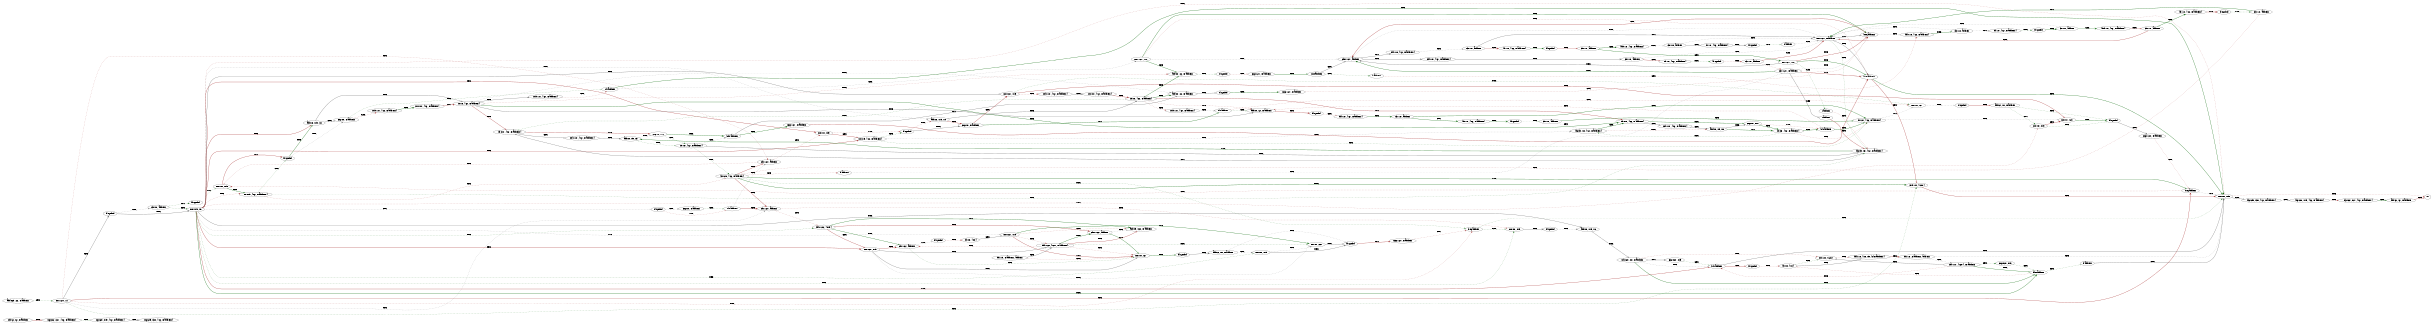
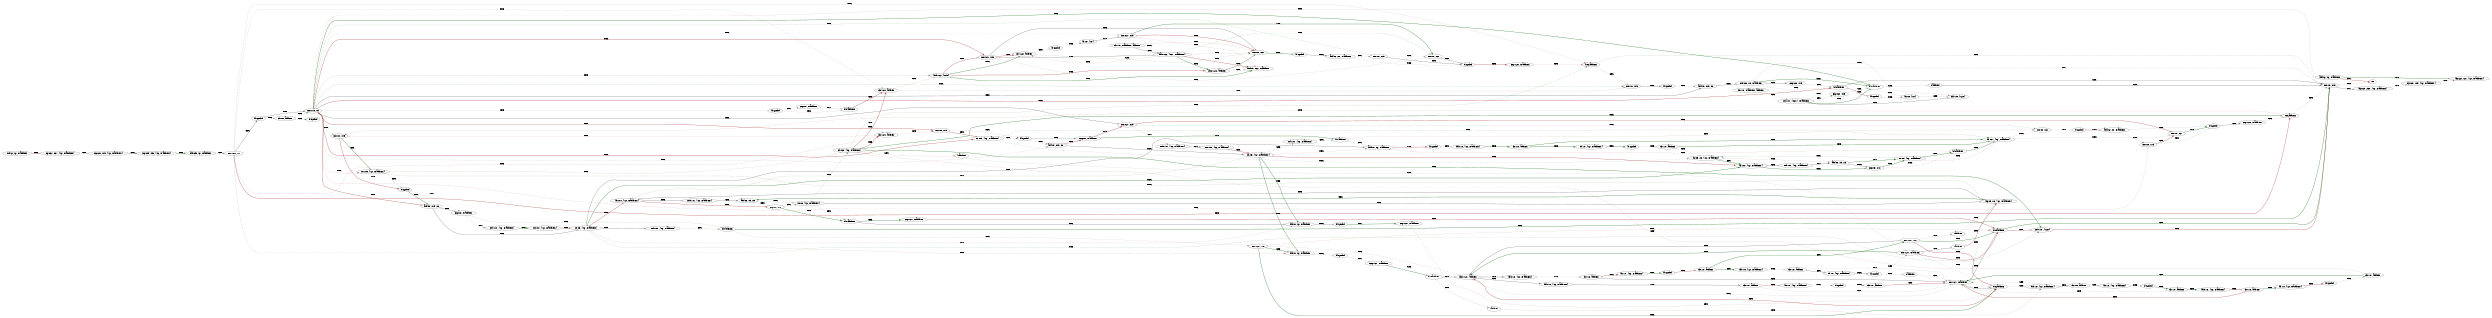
  digraph {
    rankdir=LR
    edge [arrowhead=onormal color=brown style=bold]
    n1 [label="sub sp , sp , # address"]
    n2 [label="stp x22 , x21 , [ sp , # address ]"]
    n3 [label="stp x20 , x19 , [ sp , # address ]"]
    n4 [label="stp x29 , x30 , [ sp , # address ]"]
    n5 [label="add x29 , sp , # address"]
    n6 [label="mov w20 , w1"]
    n7 [label="bl symbol"]
    n8 [label="cbz w20 , address"]
    n9 [label="cbz w20 , address"]
    n10 [label="b.eq address"]
    n11 [label="b.eq address"]
    n12 [label="strb wzr , [ x20 ]"]
    n13 [label="cbz x0 , address"]
    n14 [label="mov x19 , x0"]
    n15 [label="mov x0 , x19"]
    n16 [label="ldrb w22 , [ x19 ]"]
    n17 [label="mov x0 , x19"]
    n18 [label="mov x0 , x19"]
    n19 [label="mov x0 , x19"]
    n20 [label="bl symbol"]
    n21 [label="bl symbol"]
    n22 [label="add x8 , x19 , x0"]
    n23 [label="b.lo address"]
    n24 [label="mov x21 , x19"]
    n25 [label="str x19 , [ sp , # address ]"]
    n26 [label="add x8 , x19 , x0"]
    n27 [label="str x19 , [ sp , # address ]"]
    n28 [label="add x8 , x19 , x0"]
    n29 [label="mov x21 , x19"]
    n30 [label="mov x0 , x19"]
    n31 [label="mov x21 , x19"]
    n32 [label="mov x0 , x19"]
    n33 [label="b.hs address"]
    n34 [label="cmp x0 , # address"]
    n35 [label="b.lo address"]
    n36 [label="bl symbol"]
    n37 [label="cbz w22 , address"]
    n38 [label="and x9 , x22 , # address"]
    n39 [label="cbnz w22 , address"]
    n40 [label="bl symbol"]
    n41 [label="bl symbol"]
    n42 [label="sub x20 , x8 , # address"]
    n43 [label="bl symbol"]
    n44 [label="ldp x29 , x30 , [ sp , # address ]"]
    n45 [label=ret]
    n46 [label="mov x0 , x21"]
    n47 [label="mov x1 , x21"]
    n48 [label="ldrb w22 , [ x21 , # address ]!"]
    n49 [label="ldp x9 , x8 , [ sp , # address ]"]
    n50 [label="ldr x20 , [ sp , # address ]"]
    n51 [label="cmp x0 , # address"]
    n52 [label="str x8 , [ sp , # address ]"]
    n53 [label="ldr x21 , [ sp , # address ]"]
    n54 [label="ldp x9 , x8 , [ sp , # address ]"]
    n55 [label="cmp x0 , # address"]
    n56 [label="str x8 , [ sp , # address ]"]
    n57 [label="strb wzr , [ sp , # address ]"]
    n58 [label="mov x0 , x21"]
    n59 [label="mov x1 , x21"]
    n60 [label="bl symbol"]
    n61 [label="bl symbol"]
    n62 [label="ldr x8 , [ x0 ]"]
    n63 [label="b address"]
    n64 [label="bl symbol"]
    n65 [label="cmp x20 , x19"]
    n66 [label="ldrb w9 , [ x20 ]"]
    n67 [label="strb wzr , [ x20 ] , #- address"]
    n68 [label="cmp x20 , x19"]
-   n69 [label="ldrh w8 , [ x8 , x9 , lsl # address ]"]
    n70 [label="ldp x20 , x19 , [ sp , # address ]"]
    n71 [label="bl symbol"]
    n72 [label="ldr x8 , [ x0 ]"]
    n73 [label="add x2 , x0 , # address"]
    n74 [label="ldr x10 , [ sp , # address ]"]
    n75 [label="add x8 , x9 , x8"]
    n76 [label="b address"]
    n77 [label="strb wzr , [ sp , # address ]"]
    n78 [label="b.lt address"]
    n79 [label="strb wzr , [ sp , # address ]"]
    n80 [label="add x0 , sp , # address"]
    n81 [label="add x0 , sp , # address"]
    n82 [label="ldr x10 , [ sp , # address ]"]
    n83 [label="add x0 , sp , # address"]
    n84 [label="stur xzr , [ sp , # address ]"]
    n85 [label="mov w21 , wzr"]
    n86 [label="bl symbol"]
    n87 [label="bl symbol"]
    n88 [label="strb wzr , [ sp , # address ]"]
    n89 [label="cmp x8 , x10"]
    n90 [label="bl symbol"]
    n91 [label="strb wzr , [ sp , # address ]"]
    n92 [label="cmp x8 , x10"]
    n93 [label="cbnz w21 , address"]
    n94 [label="b.ne address"]
    n95 [label="b.eq address"]
    n96 [label="ldrb w8 , [ sp , # address ]"]
    n97 [label="ldrb w8 , [ sp , # address ]"]
    n98 [label="ldrb w8 , [ sp , # address ]"]
    n99 [label="add x8 , x9 , x8"]
    n100 [label="b.lt address"]
    n101 [label="strb wzr , [ sp , # address ]"]
    n102 [label="stur xzr , [ sp , # address ]"]
    n103 [label="bl symbol"]
    n104 [label="add x2 , x0 , # address"]
    n105 [label="ldrb w8 , [ sp , # address ]"]
    n106 [label="ldp x22 , x21 , [ sp , # address ]"]
    n107 [label="add sp , sp , # address"]
    n108 [label="tbz w8 , # address , address"]
    n109 [label="cmp w20 , # address"]
    n110 [label="cmp w21 , # address"]
    n111 [label="b.ne address"]
    n112 [label="b address"]
    n113 [label="cbz w8 , address"]
    n114 [label="cbz w8 , address"]
    n115 [label="cbz w8 , address"]
    n116 [label="cmp w20 , # address"]
    n117 [label="cbz w8 , address"]
    n118 [label="ldr w0 , [ sp , # address ]"]
    n119 [label="bl symbol"]
    n120 [label="cbz w0 , address"]
    n121 [label="mov w21 , # address"]
    n122 [label="ldr w0 , [ sp , # address ]"]
    n123 [label="ldr w0 , [ sp , # address ]"]
    n124 [label="ldr w0 , [ sp , # address ]"]
    n125 [label="str x8 , [ sp , # address ]"]
    n126 [label="tbz w9 , # address , address"]
    n127 [label="bl symbol"]
    n128 [label="cbz w0 , address"]
    n129 [label="bl symbol"]
    n130 [label="cbz w0 , address"]
    n131 [label="bl symbol"]
    n132 [label="cbz w0 , address"]
    n133 [label="b.lo address"]
    n134 [label="str x8 , [ sp , # address ]"]
    n135 [label="mov w21 , # address"]
    n136 [label="b address"]
    n137 [label="ldrb w8 , [ sp , # address ]"]
    n138 [label="mov w21 , wzr"]
    n139 [label="cbz w8 , address"]
    n140 [label="b address"]
    n141 [label="ldr w0 , [ sp , # address ]"]
    n142 [label="ldrb w8 , [ sp , # address ]"]
    n143 [label="cbz w8 , address"]
    n144 [label="ldr w0 , [ sp , # address ]"]
    n145 [label="cmp w21 , # address"]
    n146 [label="cmp w21 , # address"]
    n147 [label="bl symbol"]
    n148 [label="b address"]
    n149 [label="bl symbol"]
    n150 [label="cbz w0 , address"]
    n151 [label="b.hs address"]
    n1 -> n2 [label=CFG]
    n2 -> n3 [color=darkgreen label=CFG style=dashed]
    n3 -> n4 [arrowhead=diamond color=gray40 label=CFG]
+   n4 -> n5 [arrowhead=diamond color=darkgreen label=CFG]
    n5 -> n6 [arrowhead=vee color=darkgreen label=CFG style=dashed]
    n6 -> n7 [arrowhead=vee color=gray40 label=CFG]
    n6 -> n8 [arrowhead=vee color=gray40 label=DFG style=dashed]
    n6 -> n9 [arrowhead=diamond label=DFG style=dashed]
    n6 -> n10 [arrowhead=diamond label=DFG style=dashed]
    n6 -> n11 [arrowhead=vee label=DFG]
    n6 -> n12 [arrowhead=diamond color=darkgreen label=DFG style=dashed]
    n7 -> n13 [arrowhead=vee color=gray40 label=DFG style=dashed]
    n7 -> n14 [arrowhead=diamond color=gray40 label=DFG]
    n8 -> n15 [arrowhead=vee label=CFG style=dashed]
    n8 -> n16 [label=CFG style=dashed]
    n9 -> n17 [label=CFG style=dashed]
    n9 -> n18 [arrowhead=diamond label=CFG style=dashed]
    n10 -> n15 [color=darkgreen label=CFG style=dashed]
    n10 -> n19 [arrowhead=diamond color=darkgreen label=CFG style=dashed]
    n11 -> n17 [arrowhead=diamond label=CFG style=dashed]
    n11 -> n19 [arrowhead=vee color=gray40 label=CFG style=dashed]
    n12 -> n19 [arrowhead=diamond label=CFG]
    n13 -> n14 [arrowhead=vee color=darkgreen label=CFG style=dashed]
    n13 -> n20 [arrowhead=diamond color=darkgreen label=CFG style=dashed]
    n14 -> n15 [arrowhead=diamond color=darkgreen label=DFG style=dashed]
    n14 -> n16 [arrowhead=diamond color=darkgreen label=DFG style=dashed]
    n14 -> n17 [color=darkgreen label=DFG style=dashed]
    n14 -> n18 [arrowhead=vee label=DFG]
    n14 -> n19 [arrowhead=diamond label=DFG style=dashed]
    n14 -> n21 [color=gray40 label=CFG style=dashed]
    n14 -> n22 [arrowhead=vee color=gray40 label=DFG]
    n14 -> n23 [label=DFG]
    n14 -> n24 [arrowhead=vee label=DFG]
    n14 -> n25 [arrowhead=diamond label=DFG style=dashed]
    n14 -> n26 [label=DFG]
    n14 -> n27 [arrowhead=diamond label=DFG]
    n14 -> n28 [arrowhead=diamond color=gray40 label=DFG style=dashed]
    n14 -> n29 [color=gray40 label=DFG]
    n14 -> n30 [color=darkgreen label=DFG style=dashed]
    n14 -> n31 [color=gray40 label=DFG style=dashed]
    n14 -> n32 [label=DFG style=dashed]
    n14 -> n33 [arrowhead=vee color=darkgreen label=DFG]
    n15 -> n36 [arrowhead=vee color=gray40 label=DFG]
    n16 -> n24 [label=CFG]
    n16 -> n37 [color=darkgreen label=DFG]
    n16 -> n38 [arrowhead=vee color=darkgreen label=DFG]
    n16 -> n39 [arrowhead=vee label=DFG]
    n17 -> n25 [color=darkgreen label=CFG]
    n17 -> n40 [arrowhead=diamond label=DFG]
    n18 -> n27 [label=CFG]
    n18 -> n41 [arrowhead=diamond label=DFG style=dashed]
    n19 -> n44 [color=gray40 label=CFG]
    n19 -> n45 [arrowhead=vee label=DFG style=dashed]
    n21 -> n34 [arrowhead=vee color=gray40 label=CFG style=dashed]
    n21 -> n35 [label=DFG style=dashed]
    n22 -> n42 [color=gray40 label=DFG]
    n23 -> n19 [color=gray40 label=CFG]
    n23 -> n43 [label=CFG]
    n24 -> n37 [arrowhead=vee label=CFG]
    n24 -> n46 [color=gray40 label=DFG]
    n24 -> n47 [color=gray40 label=DFG style=dashed]
    n24 -> n48 [color=gray40 label=DFG]
    n25 -> n40 [color=darkgreen label=CFG style=dashed]
    n25 -> n49 [arrowhead=vee color=darkgreen label=DFG style=dashed]
    n25 -> n50 [label=DFG style=dashed]
    n26 -> n51 [color=gray40 label=CFG]
    n26 -> n52 [color=gray40 label=DFG]
    n27 -> n41 [arrowhead=diamond color=darkgreen label=CFG style=dashed]
    n27 -> n53 [arrowhead=diamond color=darkgreen label=DFG style=dashed]
    n27 -> n54 [arrowhead=vee color=gray40 label=DFG style=dashed]
    n28 -> n55 [arrowhead=diamond label=CFG]
    n28 -> n56 [arrowhead=diamond color=gray40 label=DFG]
    n29 -> n57 [arrowhead=diamond label=CFG style=dashed]
    n29 -> n58 [arrowhead=vee color=darkgreen label=DFG style=dashed]
    n29 -> n59 [label=DFG]
    n30 -> n47 [arrowhead=vee color=gray40 label=CFG style=dashed]
    n30 -> n60 [arrowhead=diamond color=gray40 label=DFG]
    n31 -> n38 [arrowhead=vee label=CFG style=dashed]
    n31 -> n46 [arrowhead=vee label=DFG]
    n31 -> n47 [arrowhead=vee color=darkgreen label=DFG]
    n31 -> n48 [arrowhead=vee label=DFG style=dashed]
    n32 -> n59 [arrowhead=vee label=CFG]
    n32 -> n61 [color=darkgreen label=DFG style=dashed]
    n33 -> n62 [label=CFG style=dashed]
    n33 -> n63 [color=darkgreen label=CFG style=dashed]
    n34 -> n35 [color=darkgreen label=CFG style=dashed]
    n35 -> n8 [arrowhead=vee label=CFG]
    n35 -> n9 [arrowhead=vee color=gray40 label=CFG style=dashed]
    n36 -> n22 [arrowhead=diamond color=gray40 label=DFG style=dashed]
    n37 -> n46 [arrowhead=vee color=darkgreen label=CFG style=dashed]
    n37 -> n64 [color=gray40 label=CFG style=dashed]
    n39 -> n38 [color=gray40 label=CFG style=dashed]
    n39 -> n46 [color=darkgreen label=CFG]
    n40 -> n26 [color=darkgreen label=DFG]
    n40 -> n51 [arrowhead=diamond color=gray40 label=DFG style=dashed]
    n41 -> n28 [arrowhead=vee label=DFG style=dashed]
    n41 -> n55 [arrowhead=diamond color=gray40 label=DFG]
    n42 -> n23 [color=gray40 label=DFG style=dashed]
    n42 -> n33 [color=darkgreen label=DFG]
    n42 -> n65 [arrowhead=diamond color=gray40 label=CFG]
    n42 -> n66 [arrowhead=vee label=DFG style=dashed]
    n43 -> n62 [arrowhead=vee label=DFG style=dashed]
    n44 -> n70 [arrowhead=vee color=gray40 label=CFG style=dashed]
    n46 -> n71 [color=darkgreen label=DFG]
    n47 -> n60 [color=gray40 label=DFG]
    n48 -> n37 [arrowhead=diamond label=DFG style=dashed]
    n48 -> n38 [label=DFG]
    n48 -> n39 [arrowhead=diamond color=darkgreen label=DFG]
    n48 -> n46 [arrowhead=diamond label=DFG style=dashed]
    n48 -> n47 [color=darkgreen label=DFG style=dashed]
    n49 -> n74 [color=gray40 label=CFG]
    n49 -> n75 [arrowhead=diamond color=darkgreen label=DFG]
    n50 -> n8 [arrowhead=vee label=DFG]
    n50 -> n9 [label=DFG]
    n50 -> n10 [arrowhead=vee color=darkgreen label=DFG style=dashed]
    n50 -> n11 [color=darkgreen label=DFG]
    n50 -> n12 [arrowhead=vee color=darkgreen label=DFG]
    n50 -> n76 [arrowhead=vee label=CFG style=dashed]
    n51 -> n77 [arrowhead=diamond label=CFG style=dashed]
    n51 -> n78 [color=darkgreen label=DFG style=dashed]
    n52 -> n74 [label=DFG]
    n52 -> n79 [arrowhead=diamond color=gray40 label=CFG]
    n52 -> n80 [arrowhead=diamond color=gray40 label=DFG]
    n52 -> n81 [arrowhead=diamond label=DFG style=dashed]
    n52 -> n82 [arrowhead=diamond color=darkgreen label=DFG]
    n52 -> n83 [arrowhead=vee color=gray40 label=DFG style=dashed]
    n53 -> n58 [color=gray40 label=DFG style=dashed]
    n53 -> n59 [color=gray40 label=DFG style=dashed]
    n54 -> n82 [arrowhead=diamond color=darkgreen label=CFG]
    n54 -> n99 [arrowhead=diamond label=DFG style=dashed]
    n55 -> n29 [arrowhead=vee label=CFG]
    n55 -> n100 [color=darkgreen label=DFG]
    n56 -> n74 [color=darkgreen label=DFG style=dashed]
    n56 -> n80 [arrowhead=vee label=DFG style=dashed]
    n56 -> n81 [color=darkgreen label=DFG]
    n56 -> n82 [arrowhead=diamond label=DFG]
    n56 -> n83 [arrowhead=diamond color=darkgreen label=DFG]
    n56 -> n101 [arrowhead=vee label=CFG style=dashed]
    n57 -> n102 [arrowhead=diamond color=gray40 label=CFG]
    n58 -> n103 [color=gray40 label=DFG style=dashed]
    n59 -> n61 [color=darkgreen label=DFG]
    n60 -> n109 [arrowhead=diamond label=CFG]
    n61 -> n116 [arrowhead=vee color=gray40 label=CFG]
    n62 -> n66 [color=darkgreen label=CFG style=dashed]
-   n62 -> n69 [color=gray40 label=DFG]
    n63 -> n19 [arrowhead=diamond color=gray40 label=CFG]
    n64 -> n72 [arrowhead=diamond label=DFG style=dashed]
    n65 -> n23 [color=darkgreen label=CFG style=dashed]
-   n66 -> n69 [label=DFG style=dashed]
    n67 -> n23 [arrowhead=diamond label=DFG style=dashed]
    n67 -> n33 [color=darkgreen label=DFG]
    n67 -> n66 [color=gray40 label=DFG]
    n67 -> n68 [arrowhead=diamond color=darkgreen label=CFG style=dashed]
    n68 -> n33 [color=darkgreen label=CFG style=dashed]
-   n69 -> n108 [arrowhead=diamond label=DFG]
    n70 -> n106 [arrowhead=diamond label=CFG style=dashed]
    n71 -> n73 [arrowhead=vee color=gray40 label=DFG]
    n72 -> n31 [color=gray40 label=CFG]
    n73 -> n30 [arrowhead=diamond color=gray40 label=CFG style=dashed]
    n73 -> n60 [color=gray40 label=DFG style=dashed]
    n74 -> n91 [color=gray40 label=CFG]
    n74 -> n92 [arrowhead=diamond label=DFG]
    n75 -> n92 [color=gray40 label=DFG style=dashed]
    n75 -> n134 [color=darkgreen label=DFG style=dashed]
    n76 -> n135 [color=gray40 label=CFG style=dashed]
    n77 -> n84 [arrowhead=diamond color=darkgreen label=CFG]
    n78 -> n19 [arrowhead=vee color=darkgreen label=CFG]
    n78 -> n85 [arrowhead=diamond color=gray40 label=CFG style=dashed]
    n79 -> n78 [arrowhead=vee label=CFG style=dashed]
    n80 -> n86 [arrowhead=vee label=DFG]
    n81 -> n87 [color=darkgreen label=DFG style=dashed]
    n82 -> n88 [color=gray40 label=CFG]
    n82 -> n89 [color=darkgreen label=DFG]
    n83 -> n90 [color=gray40 label=DFG]
    n84 -> n52 [arrowhead=diamond label=CFG]
    n85 -> n81 [color=darkgreen label=CFG]
    n85 -> n93 [color=gray40 label=DFG style=dashed]
    n85 -> n94 [arrowhead=diamond label=DFG style=dashed]
    n85 -> n95 [arrowhead=vee color=darkgreen label=DFG]
    n86 -> n105 [label=CFG style=dashed]
    n87 -> n110 [label=CFG style=dashed]
    n88 -> n99 [arrowhead=diamond color=gray40 label=CFG]
    n89 -> n125 [arrowhead=diamond color=darkgreen label=CFG]
    n89 -> n133 [arrowhead=vee label=DFG style=dashed]
    n90 -> n146 [arrowhead=diamond color=darkgreen label=CFG]
    n91 -> n75 [arrowhead=diamond color=gray40 label=CFG]
    n92 -> n134 [arrowhead=vee color=darkgreen label=CFG style=dashed]
    n92 -> n151 [arrowhead=vee color=darkgreen label=DFG]
    n93 -> n96 [arrowhead=vee color=gray40 label=CFG]
    n93 -> n97 [arrowhead=diamond color=gray40 label=CFG]
    n94 -> n12 [label=CFG]
    n94 -> n19 [arrowhead=diamond color=darkgreen label=CFG]
    n95 -> n93 [arrowhead=vee label=CFG]
    n95 -> n98 [color=gray40 label=CFG style=dashed]
    n96 -> n113 [arrowhead=vee color=gray40 label=DFG]
    n97 -> n114 [arrowhead=vee color=gray40 label=DFG style=dashed]
    n98 -> n115 [color=darkgreen label=DFG]
    n99 -> n89 [arrowhead=diamond color=gray40 label=DFG]
    n99 -> n125 [arrowhead=vee color=darkgreen label=DFG]
    n100 -> n58 [arrowhead=vee label=CFG style=dashed]
    n100 -> n80 [color=darkgreen label=CFG style=dashed]
    n101 -> n100 [arrowhead=vee color=gray40 label=CFG style=dashed]
    n102 -> n56 [arrowhead=vee label=CFG]
    n103 -> n104 [label=DFG]
    n104 -> n32 [arrowhead=diamond color=darkgreen label=CFG style=dashed]
    n104 -> n61 [arrowhead=vee color=darkgreen label=DFG style=dashed]
    n105 -> n117 [arrowhead=vee color=darkgreen label=DFG]
-   n106 -> n107 [color=darkgreen label=CFG]
+   n107 -> n106 [color=darkgreen label=CFG]
    n107 -> n45 [label=CFG]
    n108 -> n19 [color=gray40 label=CFG style=dashed]
    n108 -> n67 [arrowhead=vee color=gray40 label=CFG style=dashed]
    n109 -> n10 [arrowhead=vee label=CFG style=dashed]
    n110 -> n111 [color=darkgreen label=CFG]
    n111 -> n93 [color=gray40 label=CFG]
    n111 -> n112 [arrowhead=vee color=darkgreen label=CFG style=dashed]
    n112 -> n98 [arrowhead=diamond label=CFG style=dashed]
    n113 -> n121 [color=gray40 label=CFG style=dashed]
    n113 -> n122 [label=CFG]
    n114 -> n121 [arrowhead=vee color=gray40 label=CFG]
    n114 -> n123 [arrowhead=vee label=CFG]
    n115 -> n121 [arrowhead=diamond color=gray40 label=CFG style=dashed]
    n115 -> n124 [arrowhead=vee color=gray40 label=CFG style=dashed]
    n116 -> n11 [label=CFG style=dashed]
    n117 -> n53 [arrowhead=diamond color=darkgreen label=CFG]
    n117 -> n118 [arrowhead=vee color=darkgreen label=CFG]
    n118 -> n119 [arrowhead=vee color=darkgreen label=DFG]
    n119 -> n120 [color=darkgreen label=DFG style=dashed]
    n120 -> n53 [color=darkgreen label=CFG]
    n120 -> n54 [color=gray40 label=CFG style=dashed]
    n121 -> n49 [color=darkgreen label=CFG style=dashed]
    n121 -> n93 [color=gray40 label=DFG style=dashed]
    n121 -> n94 [color=gray40 label=DFG]
    n121 -> n95 [color=gray40 label=DFG]
    n122 -> n127 [arrowhead=diamond color=darkgreen label=DFG style=dashed]
    n123 -> n129 [arrowhead=diamond color=darkgreen label=DFG]
    n124 -> n131 [arrowhead=vee color=darkgreen label=DFG style=dashed]
    n125 -> n53 [label=DFG style=dashed]
    n125 -> n54 [arrowhead=vee color=darkgreen label=DFG style=dashed]
    n125 -> n133 [arrowhead=diamond color=darkgreen label=CFG]
    n126 -> n46 [arrowhead=vee label=CFG style=dashed]
    n126 -> n48 [arrowhead=vee color=gray40 label=CFG]
    n127 -> n128 [arrowhead=diamond label=DFG style=dashed]
    n128 -> n121 [arrowhead=diamond label=CFG]
    n128 -> n135 [arrowhead=diamond label=CFG style=dashed]
    n129 -> n130 [label=DFG]
    n130 -> n137 [arrowhead=diamond color=darkgreen label=CFG]
    n130 -> n138 [arrowhead=vee color=darkgreen label=CFG]
    n131 -> n132 [arrowhead=diamond color=darkgreen label=DFG]
    n132 -> n121 [arrowhead=diamond color=gray40 label=CFG style=dashed]
    n132 -> n142 [arrowhead=vee color=darkgreen label=CFG]
    n133 -> n53 [color=darkgreen label=CFG]
    n133 -> n80 [arrowhead=vee label=CFG style=dashed]
    n134 -> n49 [color=gray40 label=DFG]
    n134 -> n50 [arrowhead=diamond color=darkgreen label=DFG style=dashed]
    n134 -> n151 [arrowhead=diamond color=gray40 label=CFG style=dashed]
    n135 -> n93 [arrowhead=vee color=darkgreen label=DFG]
    n135 -> n94 [arrowhead=diamond label=DFG]
    n135 -> n95 [arrowhead=diamond color=gray40 label=DFG style=dashed]
    n135 -> n136 [color=gray40 label=CFG]
    n136 -> n49 [label=CFG]
    n137 -> n139 [color=gray40 label=DFG style=dashed]
    n138 -> n93 [arrowhead=diamond color=gray40 label=DFG]
    n138 -> n94 [color=darkgreen label=DFG]
    n138 -> n95 [label=DFG]
    n138 -> n140 [arrowhead=vee color=darkgreen label=CFG style=dashed]
    n139 -> n121 [arrowhead=diamond color=gray40 label=CFG style=dashed]
    n139 -> n141 [color=gray40 label=CFG]
    n140 -> n49 [arrowhead=vee label=CFG style=dashed]
    n141 -> n147 [arrowhead=diamond color=gray40 label=DFG]
    n142 -> n143 [label=DFG]
    n143 -> n121 [label=CFG]
    n143 -> n144 [arrowhead=vee color=darkgreen label=CFG]
    n144 -> n149 [arrowhead=vee label=DFG]
    n145 -> n94 [arrowhead=vee label=CFG]
    n146 -> n95 [arrowhead=diamond label=CFG style=dashed]
    n147 -> n148 [color=darkgreen label=CFG style=dashed]
    n148 -> n121 [arrowhead=vee color=gray40 label=CFG style=dashed]
    n149 -> n150 [arrowhead=vee color=darkgreen label=DFG style=dashed]
    n150 -> n50 [label=CFG style=dashed]
    n150 -> n121 [arrowhead=diamond color=darkgreen label=CFG]
    n151 -> n83 [color=gray40 label=CFG]
    n151 -> n145 [arrowhead=vee color=darkgreen label=CFG]
  }
